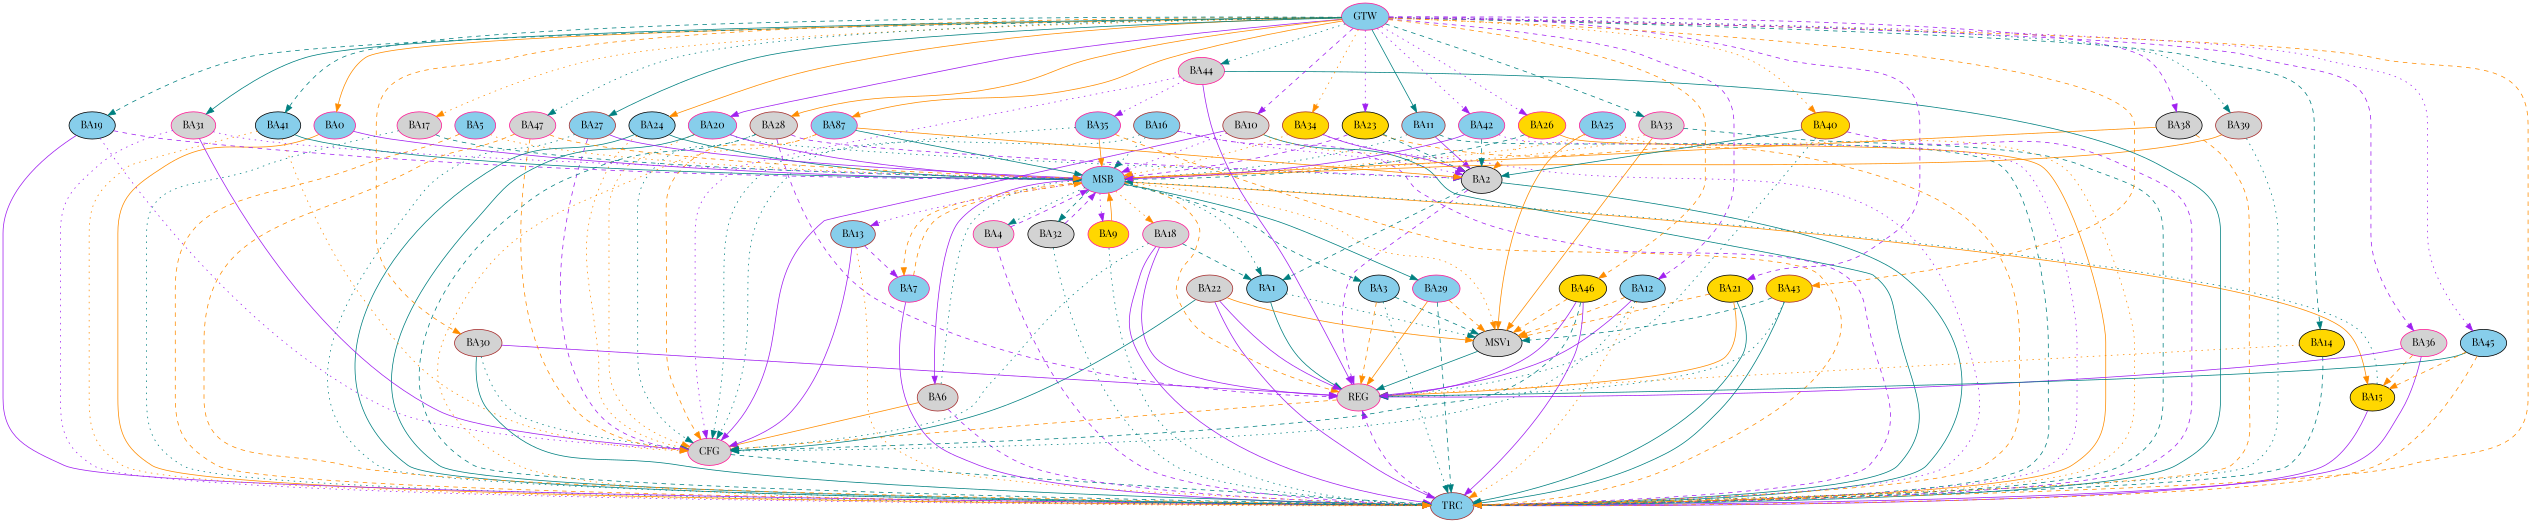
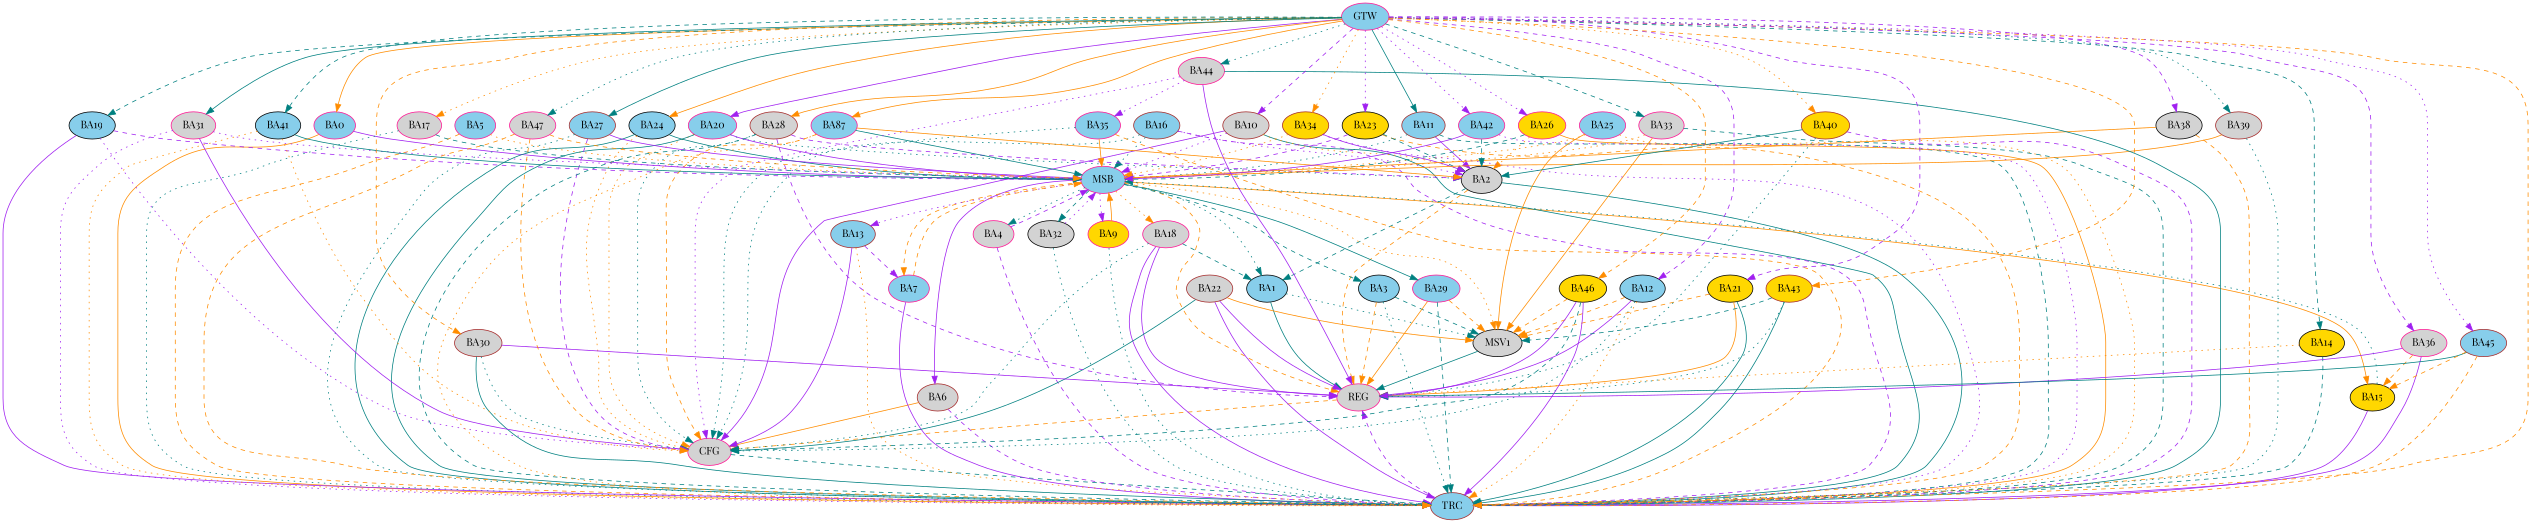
  strict digraph {
    fontname="Playfair Display"
    node [color=deeppink fillcolor=skyblue fontname="Playfair Display" style=filled]
    edge [color=teal fontname="Playfair Display" style=solid]
    n1 [color=black label=BA1]
    n2 [fillcolor=lightgrey label=REG]
    n3 [color=black fillcolor=lightgrey label=MSV1]
    n4 [fillcolor=lightgrey label=CFG]
    n5 [color=brown label=TRC]
    n6 [color=black fillcolor=lightgrey label=BA2]
    n7 [color=black label=BA3]
    n8 [fillcolor=lightgrey label=BA4]
    n9 [label=MSB]
    n10 [color=brown fillcolor=lightgrey label=BA6]
    n11 [label=BA7]
    n12 [fillcolor=gold label=BA9]
    n13 [color=brown label=BA13]
    n14 [color=black fillcolor=gold label=BA15]
    n15 [fillcolor=lightgrey label=BA18]
    n16 [label=BA29]
    n17 [color=black fillcolor=lightgrey label=BA32]
    n18 [label=BA5]
    n19 [label=BA0]
    n20 [color=brown fillcolor=lightgrey label=BA10]
    n21 [color=brown label=BA11]
    n22 [color=black label=BA12]
    n23 [color=black fillcolor=gold label=BA14]
    n24 [color=brown label=BA16]
    n25 [fillcolor=lightgrey label=BA17]
    n26 [color=black label=BA19]
    n27 [label=BA20]
    n28 [color=black fillcolor=gold label=BA21]
    n29 [color=brown fillcolor=lightgrey label=BA22]
    n30 [color=black fillcolor=gold label=BA23]
    n31 [color=black label=BA24]
    n32 [label=BA25]
    n33 [fillcolor=gold label=BA26]
    n34 [color=brown label=BA27]
    n35 [color=brown fillcolor=lightgrey label=BA28]
    n36 [color=brown fillcolor=lightgrey label=BA30]
    n37 [fillcolor=lightgrey label=BA31]
    n38 [fillcolor=lightgrey label=BA33]
    n39 [color=brown fillcolor=gold label=BA34]
    n40 [label=BA35]
    n41 [fillcolor=lightgrey label=BA36]
    n42 [label=BA87]
    n43 [color=black fillcolor=lightgrey label=BA38]
    n44 [color=brown fillcolor=lightgrey label=BA39]
    n45 [color=brown fillcolor=gold label=BA40]
    n46 [color=black label=BA41]
    n47 [label=BA42]
    n48 [color=brown fillcolor=gold label=BA43]
    n49 [fillcolor=lightgrey label=BA44]
-   n50 [color=black label=BA45]
+   n50 [color=brown label=BA45]
    n51 [color=black fillcolor=gold label=BA46]
    n52 [fillcolor=lightgrey label=BA47]
    n53 [label=GTW]
    n1 -> n2
    n1 -> n3 [style=dotted]
    n2 -> n4 [color=darkorange style=dashed]
    n3 -> n2
    n4 -> n5 [style=dashed]
    n5 -> n2 [color=purple style=dashed]
    n6 -> n1 [style=dashed]
-   n6 -> n2 [color=purple style=dashed]
+   n6 -> n2 [color=darkorange style=dashed]
    n6 -> n5
    n7 -> n2 [color=darkorange style=dashed]
    n7 -> n3 [style=dashed]
    n7 -> n5 [style=dotted]
    n8 -> n5 [color=purple style=dashed]
    n8 -> n9 [color=purple style=dashed]
    n9 -> n1 [style=dotted]
    n9 -> n2 [color=darkorange style=dashed]
    n9 -> n3 [color=darkorange style=dotted]
    n9 -> n7 [style=dashed]
    n9 -> n8 [style=dotted]
    n9 -> n10 [color=purple]
    n9 -> n11 [color=darkorange style=dashed]
    n9 -> n12 [color=purple style=dotted]
    n9 -> n13 [color=purple style=dotted]
    n9 -> n14 [color=darkorange]
    n9 -> n15 [color=darkorange style=dotted]
    n9 -> n16
    n9 -> n17 [style=dashed]
    n10 -> n4 [color=darkorange]
    n10 -> n5 [color=purple style=dashed]
-   n10 -> n9 [style=dotted]
    n11 -> n5 [color=purple]
    n11 -> n9 [color=darkorange style=dashed]
    n12 -> n5 [style=dotted]
    n12 -> n9 [color=darkorange]
    n13 -> n4 [color=purple]
    n13 -> n5 [color=darkorange style=dotted]
    n13 -> n11 [color=purple style=dashed]
    n14 -> n5 [color=purple]
    n14 -> n9 [style=dotted]
    n15 -> n1 [style=dashed]
    n15 -> n2 [color=purple]
    n15 -> n4 [style=dotted]
    n15 -> n5 [color=purple]
    n16 -> n2 [color=darkorange]
    n16 -> n3 [color=darkorange style=dashed]
    n16 -> n5 [style=dashed]
    n17 -> n5 [style=dotted]
-   n17 -> n9 [color=purple style=dashed]
+   n17 -> n9 [color=purple style=dotted]
    n18 -> n5 [color=darkorange style=dashed]
    n18 -> n9 [color=darkorange style=dotted]
    n19 -> n5 [color=darkorange]
    n19 -> n9 [color=purple]
    n20 -> n4 [color=purple]
    n20 -> n5
    n20 -> n6 [color=darkorange style=dotted]
    n20 -> n9 [color=purple style=dotted]
    n21 -> n5 [style=dashed]
    n21 -> n6 [color=purple]
    n21 -> n9 [style=dotted]
    n22 -> n2 [color=purple]
    n22 -> n3 [color=darkorange style=dashed]
    n22 -> n4 [style=dotted]
    n22 -> n5 [color=darkorange style=dotted]
    n23 -> n2 [color=darkorange style=dotted]
    n23 -> n5 [style=dashed]
    n24 -> n4 [style=dotted]
    n24 -> n5 [color=purple style=dashed]
    n24 -> n6 [color=purple style=dotted]
    n24 -> n9 [style=dotted]
    n25 -> n5 [style=dotted]
    n25 -> n9 [style=dashed]
    n26 -> n4 [color=purple style=dotted]
    n26 -> n5 [color=purple]
    n26 -> n9 [color=purple style=dashed]
    n27 -> n4 [color=darkorange style=dotted]
    n27 -> n5
    n27 -> n6 [style=dotted]
    n27 -> n9 [color=purple]
    n28 -> n2 [color=darkorange]
    n28 -> n3 [color=darkorange style=dashed]
    n28 -> n5
    n29 -> n2 [color=purple]
    n29 -> n3 [color=darkorange]
    n29 -> n4
    n29 -> n5 [color=purple]
    n30 -> n5 [color=darkorange style=dashed]
    n30 -> n6 [style=dashed]
    n30 -> n9 [color=purple style=dashed]
    n31 -> n4 [color=darkorange style=dotted]
    n31 -> n5
    n31 -> n9
    n32 -> n3 [color=darkorange]
    n32 -> n5 [color=darkorange style=dotted]
    n32 -> n9 [color=darkorange style=dotted]
    n33 -> n5 [color=darkorange]
    n33 -> n6 [color=darkorange style=dotted]
    n33 -> n9 [style=dashed]
    n34 -> n4 [color=purple style=dashed]
    n34 -> n5 [style=dotted]
    n34 -> n9 [color=purple]
    n35 -> n2 [color=purple style=dashed]
    n35 -> n4 [style=dotted]
    n35 -> n5 [style=dashed]
    n35 -> n6 [color=purple style=dashed]
    n36 -> n2 [color=purple]
    n36 -> n4 [style=dotted]
    n36 -> n5
    n37 -> n4 [color=purple]
    n37 -> n5 [color=purple style=dotted]
    n37 -> n9 [color=purple style=dotted]
    n38 -> n3 [color=darkorange]
    n38 -> n5 [style=dashed]
    n38 -> n9 [color=darkorange style=dotted]
    n39 -> n5 [color=purple style=dotted]
    n39 -> n6 [color=purple]
    n39 -> n9 [color=darkorange style=dotted]
    n40 -> n4 [style=dotted]
    n40 -> n5 [color=darkorange style=dashed]
    n40 -> n9 [color=darkorange]
    n41 -> n2 [color=purple]
    n41 -> n5 [color=purple]
    n41 -> n14 [color=darkorange style=dashed]
    n42 -> n4 [color=darkorange style=dashed]
    n42 -> n5 [color=darkorange style=dotted]
    n42 -> n6 [color=darkorange]
    n42 -> n9
    n43 -> n5 [color=darkorange style=dashed]
    n43 -> n9 [color=darkorange]
    n44 -> n5 [style=dotted]
    n44 -> n9 [color=darkorange]
    n45 -> n2 [style=dotted]
    n45 -> n5 [color=purple style=dashed]
    n45 -> n6
    n46 -> n4 [color=darkorange style=dotted]
    n46 -> n5 [color=darkorange style=dotted]
    n46 -> n9
    n47 -> n5 [color=purple style=dotted]
    n47 -> n6 [style=dashed]
    n47 -> n9 [color=purple]
    n48 -> n2 [style=dotted]
    n48 -> n3 [style=dashed]
    n48 -> n5
    n49 -> n2 [color=purple]
    n49 -> n4 [color=purple style=dotted]
    n49 -> n5
    n49 -> n40 [color=purple style=dotted]
    n50 -> n2
    n50 -> n5 [color=darkorange style=dashed]
    n50 -> n14 [color=darkorange style=dashed]
    n51 -> n2 [color=purple]
    n51 -> n3 [color=darkorange style=dashed]
    n51 -> n4 [style=dashed]
    n51 -> n5 [color=purple]
    n52 -> n4 [color=darkorange style=dashed]
    n52 -> n5 [color=darkorange style=dashed]
    n52 -> n9 [color=darkorange style=dashed]
    n53 -> n5 [color=darkorange style=dashed]
    n53 -> n19 [color=darkorange]
    n53 -> n20 [color=purple style=dashed]
    n53 -> n21
    n53 -> n22 [color=purple style=dashed]
    n53 -> n23 [style=dashed]
    n53 -> n25 [color=darkorange style=dotted]
    n53 -> n26 [style=dashed]
    n53 -> n27 [color=purple]
    n53 -> n28 [color=purple style=dashed]
    n53 -> n30 [color=purple style=dotted]
    n53 -> n31 [color=darkorange]
    n53 -> n33 [color=purple style=dotted]
    n53 -> n34
    n53 -> n35 [color=darkorange]
    n53 -> n36 [color=darkorange style=dashed]
    n53 -> n37
    n53 -> n38 [style=dashed]
    n53 -> n39 [color=darkorange style=dotted]
    n53 -> n41 [color=purple style=dashed]
    n53 -> n42 [color=darkorange]
    n53 -> n43 [color=purple style=dashed]
    n53 -> n44 [style=dotted]
    n53 -> n45 [color=darkorange style=dotted]
    n53 -> n46 [style=dashed]
    n53 -> n47 [color=purple style=dotted]
    n53 -> n48 [color=darkorange style=dashed]
    n53 -> n49 [style=dotted]
    n53 -> n50 [color=purple style=dotted]
    n53 -> n51 [color=darkorange style=dashed]
    n53 -> n52 [style=dotted]
  }
